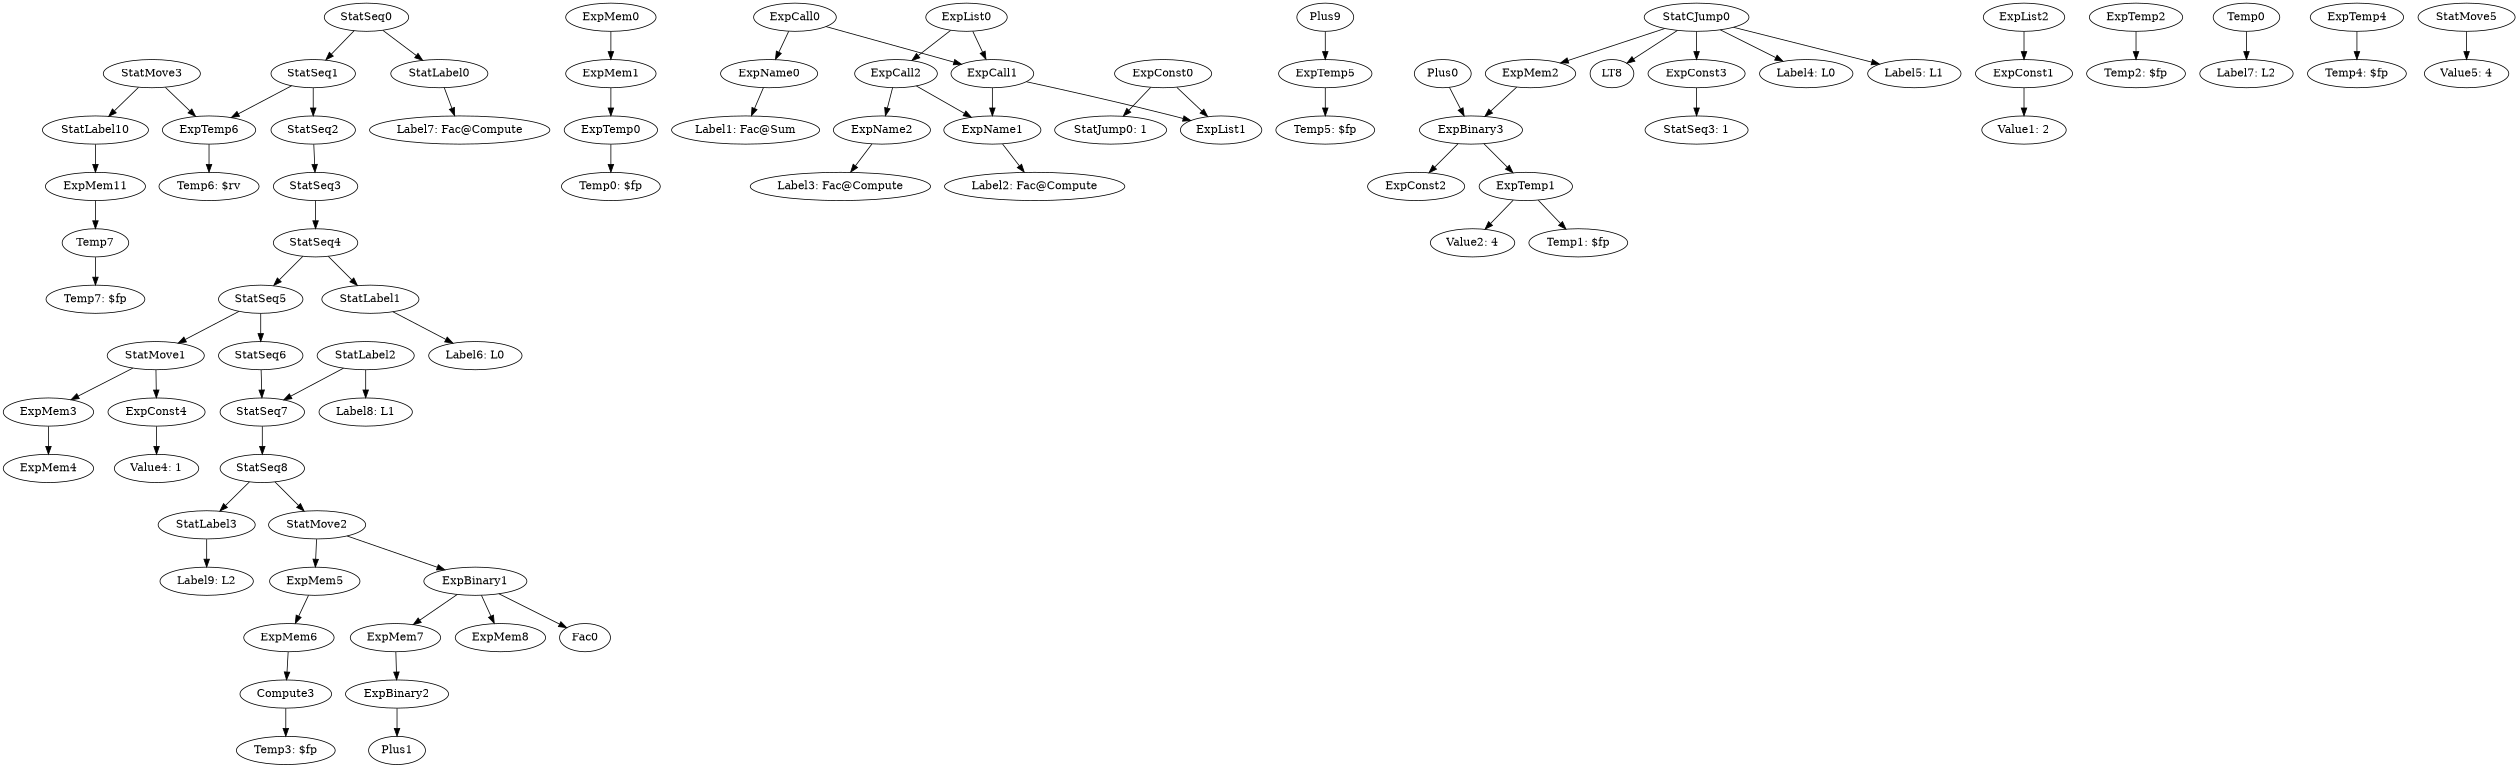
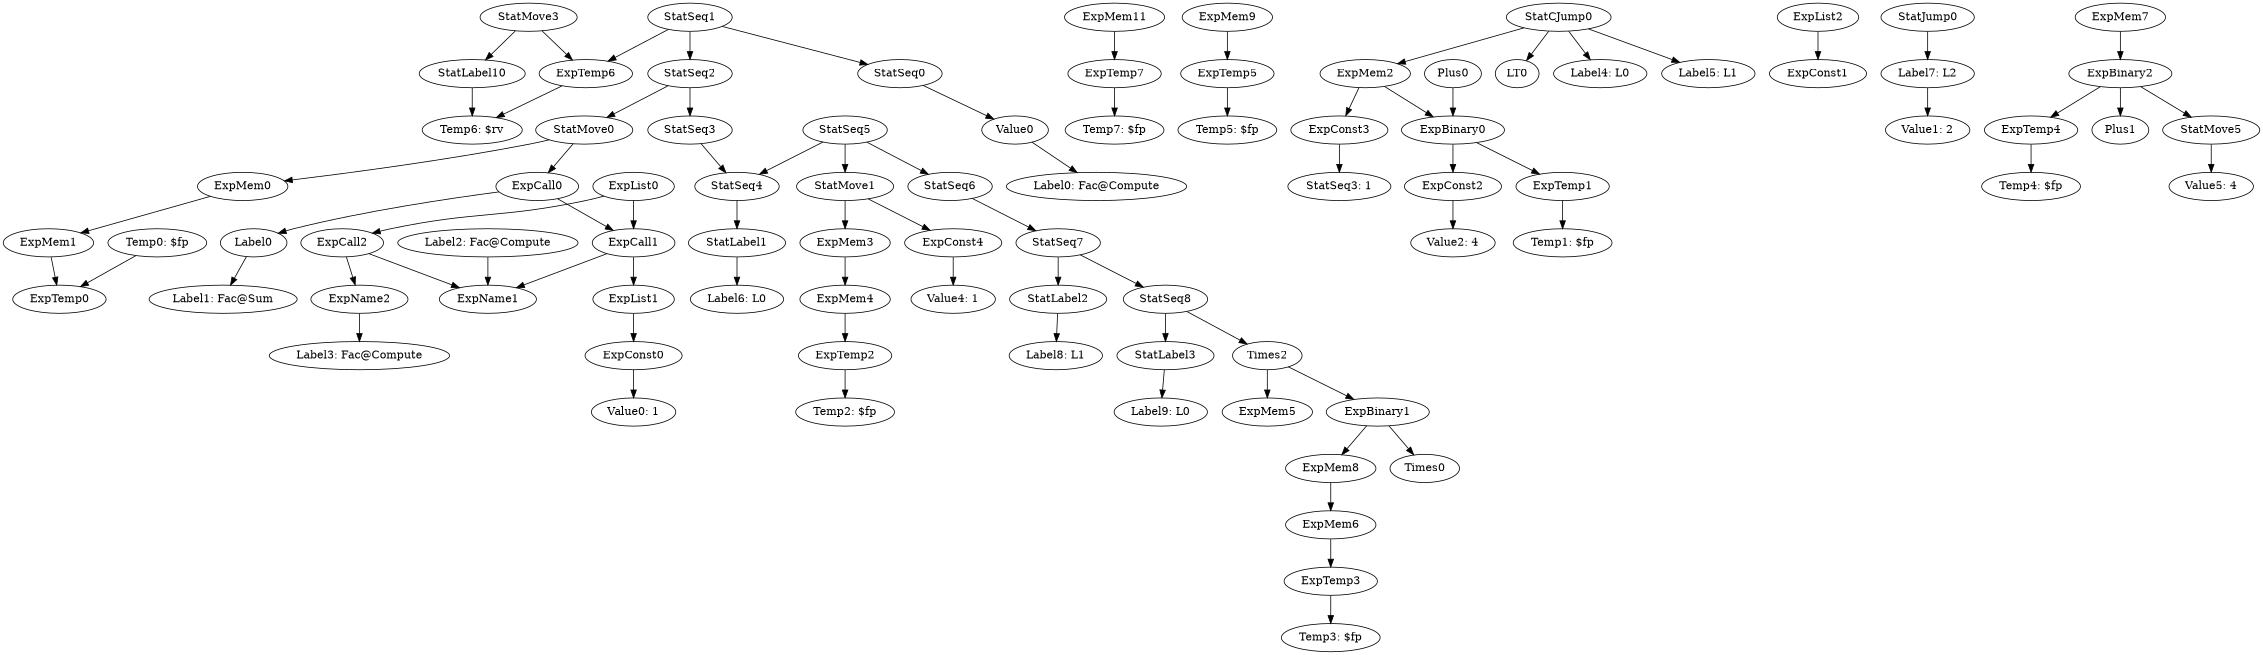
  digraph {
    ordering=out
    n1 [label=StatLabel10]
    ExpMem11
-   ExpTemp7 [label=Temp7]
+   ExpTemp7
    "Temp7: $fp"
    StatMove3
    ExpTemp6
    "Temp6: $rv"
    StatSeq1
    StatSeq2
+   StatMove0
    StatSeq3
    ExpMem0
    ExpCall0
    StatSeq4
-   ExpMem9 [label=Plus9]
+   ExpMem9
    ExpTemp5
    "Temp5: $fp"
    ExpConst2
    "Value2: 4"
    ExpCall2
    ExpName2
    ExpName1
    "Label3: Fac@Compute"
    ExpList2
    ExpConst1
    "Value1: 2"
-   ExpBinary0 [label=ExpBinary3]
+   ExpBinary0
    ExpTemp1
    "Temp1: $fp"
    Plus0
    ExpMem4
    ExpTemp2
    "Temp2: $fp"
    StatSeq0
-   StatLabel0
-   "Label0: Fac@Compute" [label="Label7: Fac@Compute"]
+   StatLabel0 [label=Value0]
+   "Label0: Fac@Compute"
    StatMove1
    ExpMem3
    ExpConst4
    "Value4: 1"
    StatSeq5
    StatSeq6
    StatSeq7
    StatLabel2
    StatSeq8
-   StatJump0 [label=Temp0]
+   StatJump0
    "Label7: L2"
    ExpMem1
-   ExpName0
+   ExpName0 [label=Label0]
    ExpCall1
    StatLabel1
    StatCJump0
    ExpMem2
-   LT0 [label=LT8]
+   LT0
    ExpConst3
    "Label4: L0"
    "Label5: L1"
    ExpConst0
-   "Value0: 1" [label="StatJump0: 1"]
+   "Value0: 1"
    "Label8: L1"
    ExpTemp0
    "Temp0: $fp"
    "Label1: Fac@Sum"
    ExpList0
    ExpList1
    "Label6: L0"
    StatLabel3
-   StatMove2
-   "Label9: L2"
+   StatMove2 [label=Times2]
+   "Label9: L2" [label="Label9: L0"]
    ExpMem5
    ExpBinary1
    n72 [label="StatSeq3: 1"]
    "Label2: Fac@Compute"
    ExpMem7
    ExpBinary2
    ExpTemp4
    Plus1
    n78 [label=StatMove5]
    "Temp4: $fp"
    "Value5: 4"
    ExpMem6
    ExpMem8
-   Times0 [label=Fac0]
-   ExpTemp3 [label=Compute3]
+   Times0
+   ExpTemp3
    "Temp3: $fp"
-   n1 -> ExpMem11
+   n1 -> "Temp6: $rv"
    ExpMem11 -> ExpTemp7
    ExpTemp7 -> "Temp7: $fp"
    StatMove3 -> n1
    StatMove3 -> ExpTemp6
    ExpTemp6 -> "Temp6: $rv"
    StatSeq1 -> ExpTemp6
    StatSeq1 -> StatSeq2
+   StatSeq2 -> StatMove0
    StatSeq2 -> StatSeq3
+   StatMove0 -> ExpMem0
+   StatMove0 -> ExpCall0
    StatSeq3 -> StatSeq4
    ExpMem0 -> ExpMem1
    ExpCall0 -> ExpName0
    ExpCall0 -> ExpCall1
-   StatSeq4 -> StatSeq5
+   StatSeq5 -> StatSeq4
    StatSeq4 -> StatLabel1
    ExpMem9 -> ExpTemp5
    ExpTemp5 -> "Temp5: $fp"
-   ExpTemp1 -> "Value2: 4"
+   ExpConst2 -> "Value2: 4"
    ExpCall2 -> ExpName2
    ExpCall2 -> ExpName1
    ExpName2 -> "Label3: Fac@Compute"
-   ExpName1 -> "Label2: Fac@Compute"
+   "Label2: Fac@Compute" -> ExpName1
    ExpList2 -> ExpConst1
-   ExpConst1 -> "Value1: 2"
+   "Label7: L2" -> "Value1: 2"
    ExpBinary0 -> ExpConst2
    ExpBinary0 -> ExpTemp1
    ExpTemp1 -> "Temp1: $fp"
    Plus0 -> ExpBinary0
+   ExpMem4 -> ExpTemp2
    ExpTemp2 -> "Temp2: $fp"
-   StatSeq0 -> StatSeq1
+   StatSeq1 -> StatSeq0
    StatSeq0 -> StatLabel0
    StatLabel0 -> "Label0: Fac@Compute"
    StatMove1 -> ExpMem3
    StatMove1 -> ExpConst4
    ExpMem3 -> ExpMem4
    ExpConst4 -> "Value4: 1"
    StatSeq5 -> StatMove1
    StatSeq5 -> StatSeq6
    StatSeq6 -> StatSeq7
-   StatLabel2 -> StatSeq7
+   StatSeq7 -> StatLabel2
    StatSeq7 -> StatSeq8
    StatLabel2 -> "Label8: L1"
    StatSeq8 -> StatLabel3
    StatSeq8 -> StatMove2
    StatJump0 -> "Label7: L2"
    ExpMem1 -> ExpTemp0
    ExpName0 -> "Label1: Fac@Sum"
    ExpCall1 -> ExpName1
    ExpCall1 -> ExpList1
    StatLabel1 -> "Label6: L0"
    StatCJump0 -> ExpMem2
    StatCJump0 -> LT0
-   StatCJump0 -> ExpConst3
+   ExpMem2 -> ExpConst3
    StatCJump0 -> "Label4: L0"
    StatCJump0 -> "Label5: L1"
    ExpMem2 -> ExpBinary0
    ExpConst3 -> n72
    ExpConst0 -> "Value0: 1"
-   ExpTemp0 -> "Temp0: $fp"
+   "Temp0: $fp" -> ExpTemp0
    ExpList0 -> ExpCall2
    ExpList0 -> ExpCall1
-   ExpConst0 -> ExpList1
+   ExpList1 -> ExpConst0
    StatLabel3 -> "Label9: L2"
    StatMove2 -> ExpMem5
    StatMove2 -> ExpBinary1
-   ExpMem5 -> ExpMem6
-   ExpBinary1 -> ExpMem7
+   ExpMem8 -> ExpMem6
    ExpBinary1 -> ExpMem8
    ExpBinary1 -> Times0
    ExpMem7 -> ExpBinary2
+   ExpBinary2 -> ExpTemp4
    ExpBinary2 -> Plus1
+   ExpBinary2 -> n78
    ExpTemp4 -> "Temp4: $fp"
    n78 -> "Value5: 4"
    ExpMem6 -> ExpTemp3
    ExpTemp3 -> "Temp3: $fp"
  }
